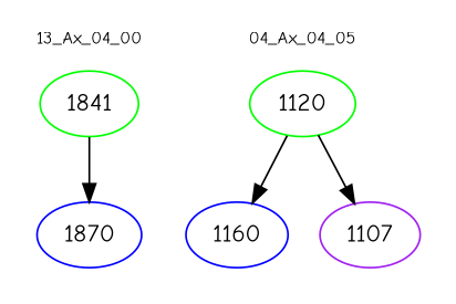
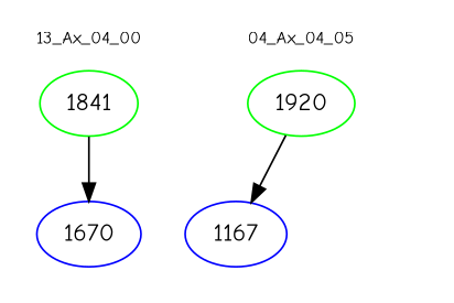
  digraph {
    fontname="Comic Neue"
    node [color=green fontname="Comic Neue"]
    edge [color=black fontname="Comic Neue"]
    n1 [label=1841]
-   n2 [color=blue label=1870]
-   n3 [label=1120]
-   n4 [color=blue label=1160]
-   n5 [color=purple label=1107]
+   n2 [color=blue label=1670]
+   n3 [label=1920]
+   n4 [color=blue label=1167]
    subgraph cluster_1 {
      color=white
      fontsize=10
      label="13_Ax_04_00"
      n1
      n2
    }
    subgraph cluster_2 {
      color=white
      fontsize=10
      label="04_Ax_04_05"
      n3
      n4
-     n5
    }
    n1 -> n2
    n3 -> n4
-   n3 -> n5
  }
